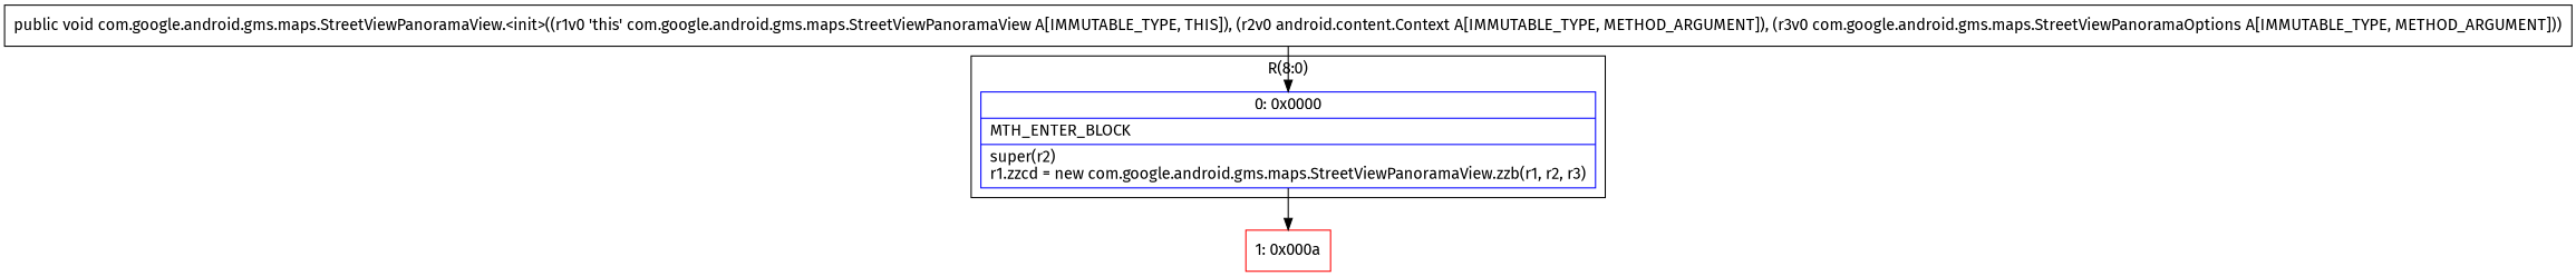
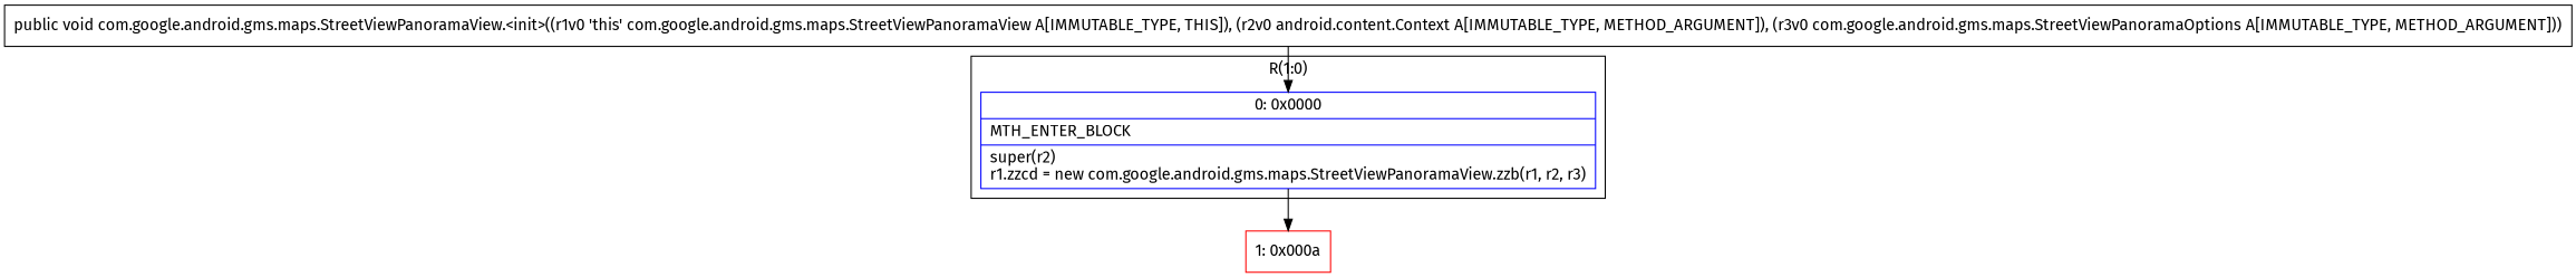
  digraph {
    fontname="Fira Sans"
    node [shape=record fontname="Fira Sans"]
    edge [fontname="Fira Sans"]
    n1 [color=blue label="{0\:\ 0x0000|MTH_ENTER_BLOCK\l|super(r2)\lr1.zzcd = new com.google.android.gms.maps.StreetViewPanoramaView.zzb(r1, r2, r3)\l}"]
    n2 [color=red label="{1\:\ 0x000a}"]
    n3 [label="{public void com.google.android.gms.maps.StreetViewPanoramaView.\<init\>((r1v0 'this' com.google.android.gms.maps.StreetViewPanoramaView A[IMMUTABLE_TYPE, THIS]), (r2v0 android.content.Context A[IMMUTABLE_TYPE, METHOD_ARGUMENT]), (r3v0 com.google.android.gms.maps.StreetViewPanoramaOptions A[IMMUTABLE_TYPE, METHOD_ARGUMENT])) }"]
    subgraph cluster_1 {
-     label="R(8:0)"
+     label="R(1:0)"
      n1
    }
    n1 -> n2
    n3 -> n1
  }
